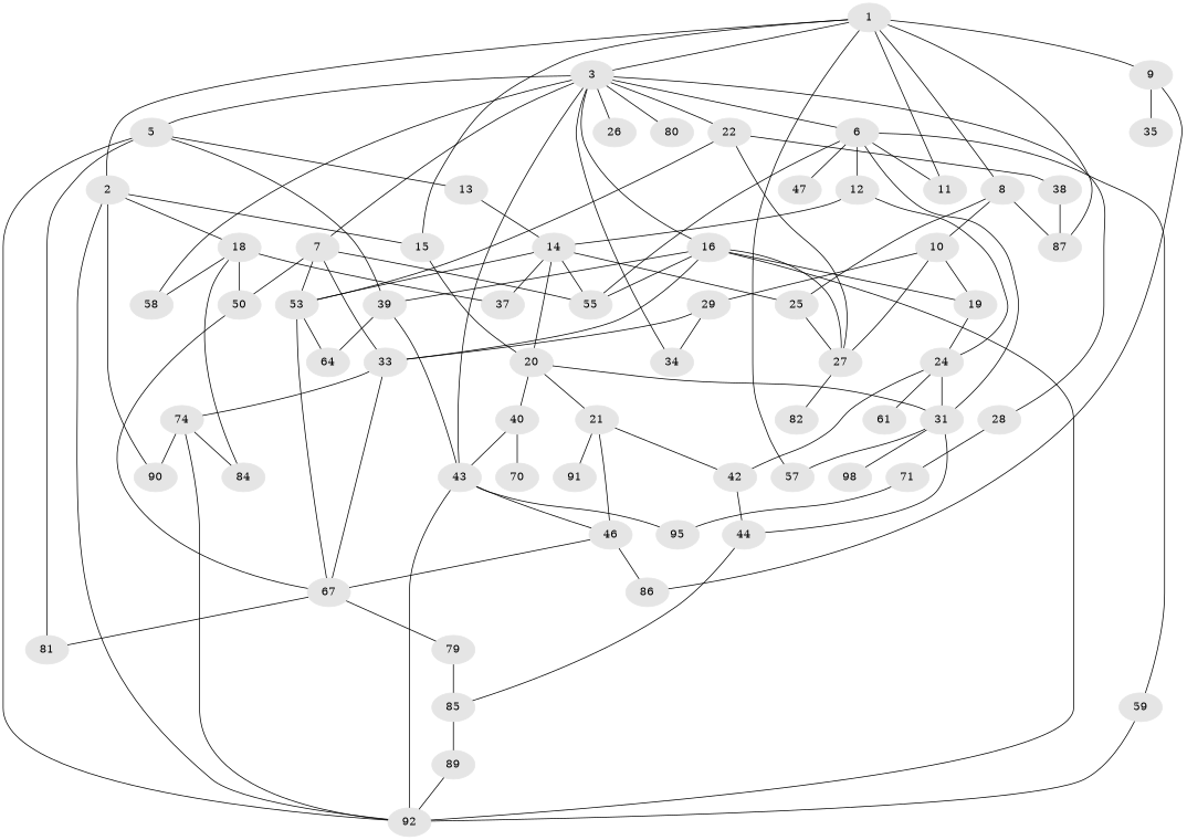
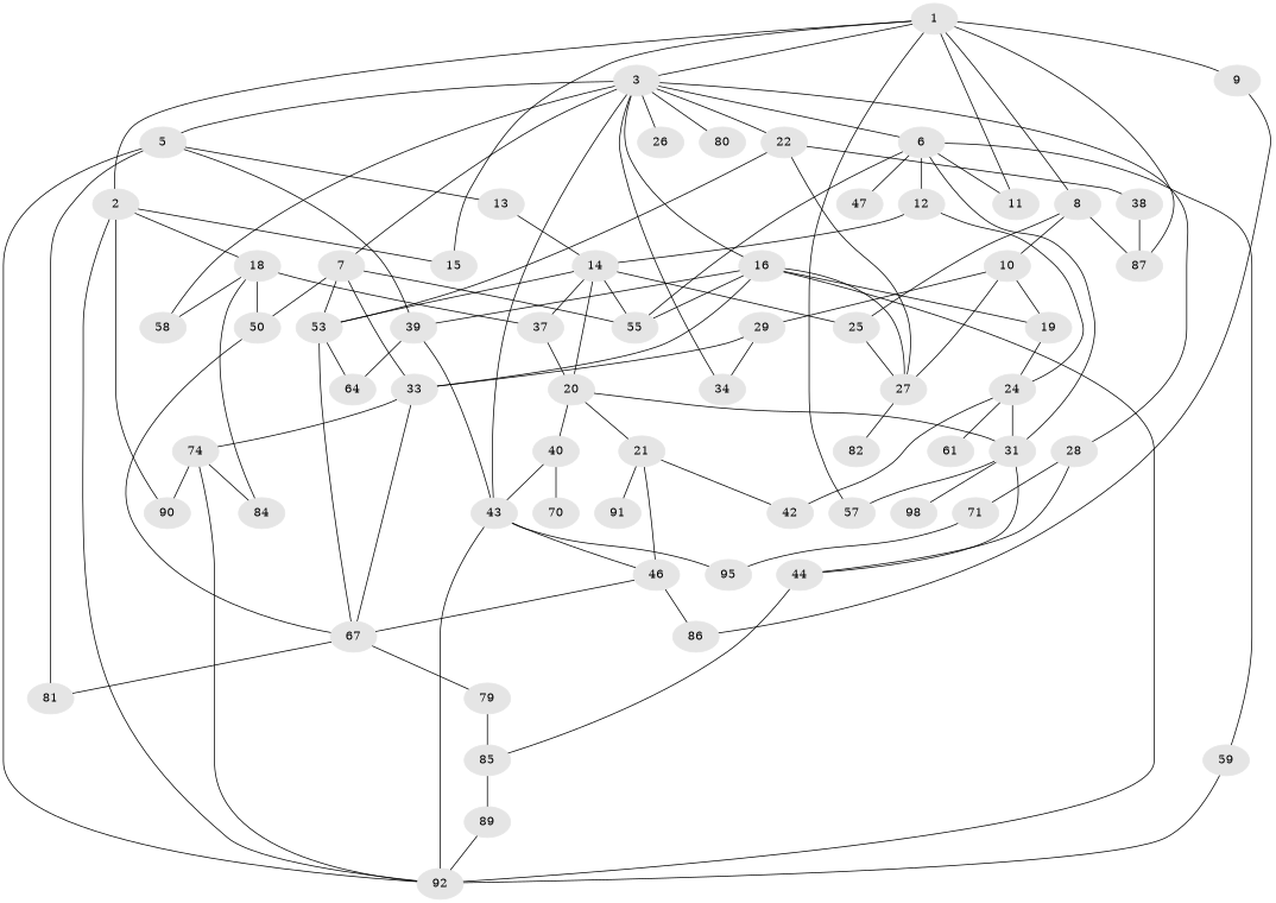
  graph {
    node [color=gray90 style=filled]
    1 [super="+91"]
    2 [super="+69"]
    3 [super="+4"]
    8 [super="+88"]
    9
    11
    15
    57
    87 [super="+97"]
    18 [super="+23"]
    90
    92 [super="+94"]
    5 [super="+63"]
    6 [super="+36"]
    7 [super="+48"]
    16 [super="+46"]
    22 [super="+32"]
    26
    28 [super="+65"]
    34 [super="+56"]
    43 [super="+51"]
    58
    80
    10 [super="+62"]
    25 [super="+45"]
-   35
    86 [super="+93"]
    20 [super="+60"]
    37 [super="+83"]
    50
    84
    13
    39
    81
    12 [super="+17"]
    31 [super="+54"]
    47
    55 [super="+72"]
    59
    33 [super="+41"]
    53 [super="+77"]
    19
    27 [super="+73"]
    38
    44 [super="+68"]
    71
    n47 [label=46 super="+52"]
    95
    14 [super="+78"]
    64
    24 [super="+30"]
    98
    67 [super="+75"]
    74
    79
    29
    82
    42 [super="+76"]
    61
    21
    40 [super="+66"]
    n62 [label=91]
    70
    85
    89
    1 -- 2
    1 -- 3
    1 -- 8
    1 -- 9
    1 -- 11
    1 -- 15
    1 -- 57
    1 -- 87
    2 -- 15
    2 -- 18
    2 -- 90
    2 -- 92
    3 -- 5
    3 -- 6
    3 -- 7
    3 -- 16
    3 -- 22
    3 -- 26
    3 -- 28
    3 -- 34
    3 -- 43
    3 -- 58
    3 -- 80
    8 -- 87
    8 -- 10
    8 -- 25 [weight=2]
-   9 -- 35
    9 -- 86
-   15 -- 20
+   37 -- 20
    18 -- 58
    18 -- 37
    18 -- 50
    18 -- 84
    5 -- 92
    5 -- 13
    5 -- 39
    5 -- 81
    6 -- 11
    6 -- 12
    6 -- 31
    6 -- 47
    6 -- 55
    6 -- 59
    7 -- 50
    7 -- 55
    7 -- 33
    7 -- 53
    16 -- 92
    16 -- 39
    16 -- 55
    16 -- 33
    16 -- 19
    16 -- 27
    22 -- 53
    22 -- 27
    22 -- 38
-   42 -- 44
+   28 -- 44
    28 -- 71
    43 -- 92
    43 -- n47
    43 -- 95
    10 -- 19
    10 -- 27
    10 -- 29
    25 -- 27
    20 -- 31
    20 -- 21
    20 -- 40
    50 -- 67
    13 -- 14
    39 -- 43
    39 -- 64
    12 -- 14
    12 -- 24
    31 -- 57
    31 -- 44
    31 -- 98
    59 -- 92
    33 -- 67
    33 -- 74
    53 -- 64
    53 -- 67
    19 -- 24
    27 -- 82
    38 -- 87
    44 -- 85
    71 -- 95
    n47 -- 86
    n47 -- 67
    14 -- 25
    14 -- 20
    14 -- 37
    14 -- 55
    14 -- 53
    24 -- 31
    24 -- 42
    24 -- 61
    67 -- 81
    67 -- 79
    74 -- 90
    74 -- 92
    74 -- 84
    79 -- 85
    29 -- 34
    29 -- 33
    21 -- n47
    21 -- 42
    21 -- n62
    40 -- 43
    40 -- 70
    85 -- 89
    89 -- 92
  }
